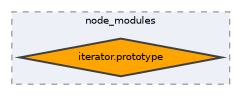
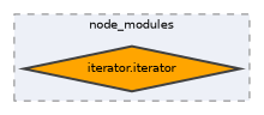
  digraph {
    compound=true
-   n1 [color=grey25 fillcolor=orange fontname=Helvetica fontsize=10 height=0.2 label="iterator.prototype" shape=diamond style="filled,bold" width=0.4]
+   n1 [color=grey25 fillcolor=orange fontname=Helvetica fontsize=10 height=0.2 label="iterator.iterator" shape=diamond style="filled,bold" width=0.4]
    subgraph cluster_1 {
      bgcolor="#edf0f7"
      fontname=Helvetica
      fontsize=10
      label=node_modules
      pencolor=grey50
      style="filled,dashed"
      n1
    }
  }
